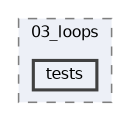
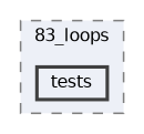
  digraph {
    compound=true
    n1 [color=grey25 fillcolor="#edf0f7" fontname=Helvetica fontsize=10 height=0.2 label=tests shape=box style="filled,bold" width=0.4]
    subgraph cluster_1 {
      bgcolor="#edf0f7"
      fontname=Helvetica
      fontsize=10
-     label="03_loops"
+     label="83_loops"
      pencolor=grey50
      style="filled,dashed"
      n1
    }
  }
